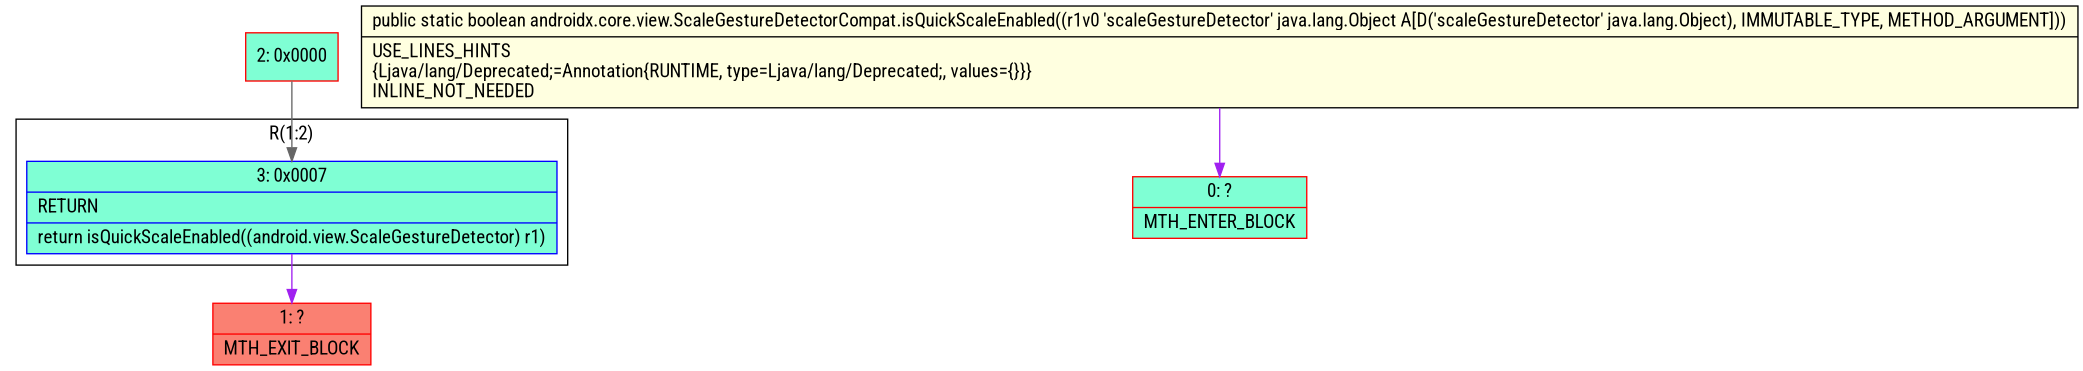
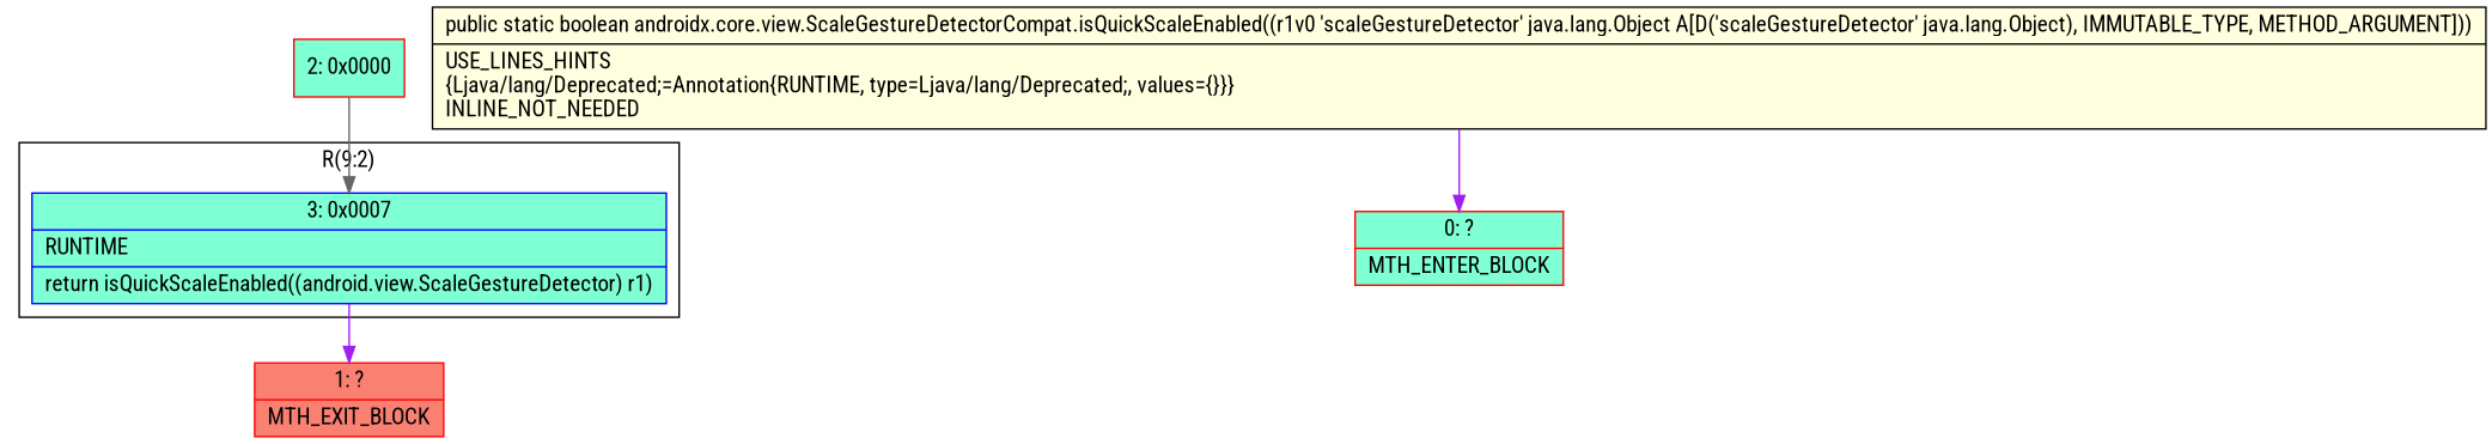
  digraph {
    fontname="Roboto Condensed"
    node [color=red fillcolor=aquamarine fontname="Roboto Condensed" shape=record style=filled]
    edge [color=purple fontname="Roboto Condensed"]
-   n1 [color=blue label="{3\:\ 0x0007|RETURN\l|return isQuickScaleEnabled((android.view.ScaleGestureDetector) r1)\l}"]
+   n1 [color=blue label="{3\:\ 0x0007|RUNTIME\l|return isQuickScaleEnabled((android.view.ScaleGestureDetector) r1)\l}"]
    n2 [fillcolor=salmon label="{1\:\ ?|MTH_EXIT_BLOCK\l}"]
    n3 [label="{0\:\ ?|MTH_ENTER_BLOCK\l}"]
    n4 [label="{2\:\ 0x0000}"]
    n5 [fillcolor=lightyellow label="{public static boolean androidx.core.view.ScaleGestureDetectorCompat.isQuickScaleEnabled((r1v0 'scaleGestureDetector' java.lang.Object A[D('scaleGestureDetector' java.lang.Object), IMMUTABLE_TYPE, METHOD_ARGUMENT]))  | USE_LINES_HINTS\l\{Ljava\/lang\/Deprecated;=Annotation\{RUNTIME, type=Ljava\/lang\/Deprecated;, values=\{\}\}\}\lINLINE_NOT_NEEDED\l}" color=""]
    subgraph cluster_1 {
-     label="R(1:2)"
+     label="R(9:2)"
      n1
    }
    n1 -> n2
    n4 -> n1 [color=gray40]
    n5 -> n3
  }
